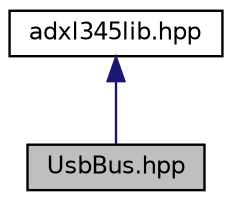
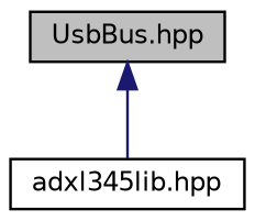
  digraph {
    node [color=black fontname=Helvetica fontsize=10 shape=record style=filled]
    n1 [fillcolor=grey75 fontcolor=black height=0.2 label="UsbBus.hpp" width=0.4]
    n2 [fillcolor=white height=0.2 label="adxl345lib.hpp" width=0.4]
-   n2 -> n1 [color=midnightblue dir=back fontname=Helvetica fontsize=10 labelfontname=Helvetica labelfontsize=10 style=solid]
+   n1 -> n2 [color=midnightblue dir=back fontname=Helvetica fontsize=10 labelfontname=Helvetica labelfontsize=10 style=solid]
  }
